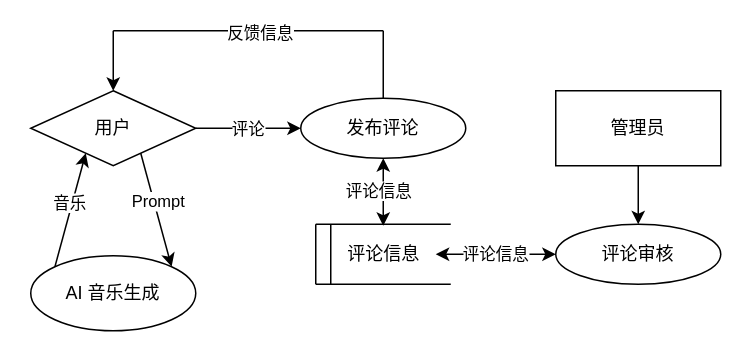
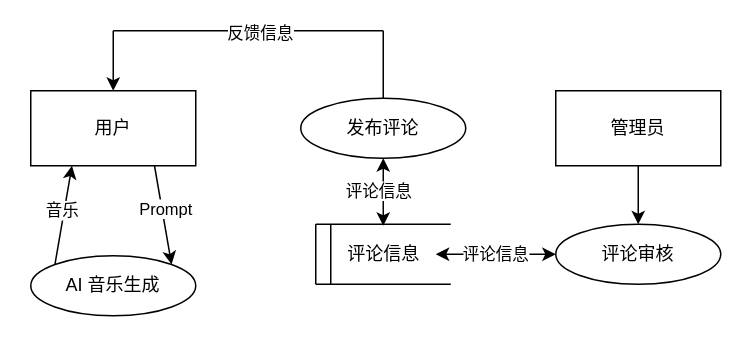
  <mxCell id="0" />
  <mxCell id="1" parent="0" />
- <mxCell id="2" value="" style="edgeStyle=none;html=1;" edge="1" parent="1" source="4" target="10"><mxGeometry relative="1" as="geometry" /></mxCell>
- <mxCell id="3" value="评论" style="edgeLabel;html=1;align=center;verticalAlign=middle;resizable=0;points=[];" vertex="1" connectable="0" parent="2"><mxGeometry x="-0.026" relative="1" as="geometry"><mxPoint as="offset" /></mxGeometry></mxCell>
- <mxCell id="4" value="用户" style="rhombus;whiteSpace=wrap;html=1;" vertex="1" parent="1"><mxGeometry x="20" y="60" width="110" height="50" as="geometry" /></mxCell>
+ <mxCell id="4" value="用户" style="rounded=0;whiteSpace=wrap;html=1;" vertex="1" parent="1"><mxGeometry x="20" y="60" width="110" height="50" as="geometry" /></mxCell>
  <mxCell id="5" value="" style="edgeStyle=none;html=1;" edge="1" parent="1" source="6" target="12"><mxGeometry relative="1" as="geometry" /></mxCell>
  <mxCell id="6" value="管理员" style="rounded=0;whiteSpace=wrap;html=1;" vertex="1" parent="1"><mxGeometry x="370" y="60" width="110" height="50" as="geometry" /></mxCell>
  <mxCell id="7" style="edgeStyle=none;html=1;startArrow=classic;startFill=1;" edge="1" parent="1" source="10"><mxGeometry relative="1" as="geometry"><mxPoint x="255" y="150" as="targetPoint" /><Array as="points"><mxPoint x="255" y="120" /></Array></mxGeometry></mxCell>
  <mxCell id="8" value="评论信息" style="edgeLabel;html=1;align=center;verticalAlign=middle;resizable=0;points=[];" vertex="1" connectable="0" parent="7"><mxGeometry x="-0.074" y="-4" relative="1" as="geometry"><mxPoint as="offset" /></mxGeometry></mxCell>
  <mxCell id="9" style="edgeStyle=none;html=1;entryX=0.5;entryY=0;entryDx=0;entryDy=0;" edge="1" parent="1" target="4"><mxGeometry relative="1" as="geometry"><mxPoint x="75" y="20" as="sourcePoint" /></mxGeometry></mxCell>
  <mxCell id="10" value="发布评论" style="ellipse;whiteSpace=wrap;html=1;" vertex="1" parent="1"><mxGeometry x="200" y="65" width="110" height="40" as="geometry" /></mxCell>
  <mxCell id="11" value="评论信息" style="edgeStyle=none;html=1;startArrow=classic;startFill=1;" edge="1" parent="1" source="12" target="17"><mxGeometry relative="1" as="geometry" /></mxCell>
  <mxCell id="12" value="评论审核" style="ellipse;whiteSpace=wrap;html=1;" vertex="1" parent="1"><mxGeometry x="370" y="149" width="110" height="40" as="geometry" /></mxCell>
- <mxCell id="13" value="AI 音乐生成" style="ellipse;whiteSpace=wrap;html=1;" vertex="1" parent="1"><mxGeometry x="20" y="170" width="110" height="50" as="geometry" /></mxCell>
+ <mxCell id="13" value="AI 音乐生成" style="ellipse;whiteSpace=wrap;html=1;" vertex="1" parent="1"><mxGeometry x="20" y="170" width="110" height="40" as="geometry" /></mxCell>
  <mxCell id="14" value="" style="endArrow=none;html=1;" edge="1" parent="1"><mxGeometry width="50" height="50" relative="1" as="geometry"><mxPoint x="210" y="149" as="sourcePoint" /><mxPoint x="300" y="149" as="targetPoint" /></mxGeometry></mxCell>
  <mxCell id="15" value="" style="endArrow=none;html=1;" edge="1" parent="1"><mxGeometry width="50" height="50" relative="1" as="geometry"><mxPoint x="210" y="189" as="sourcePoint" /><mxPoint x="210" y="149" as="targetPoint" /></mxGeometry></mxCell>
  <mxCell id="16" value="" style="endArrow=none;html=1;" edge="1" parent="1"><mxGeometry width="50" height="50" relative="1" as="geometry"><mxPoint x="210" y="189" as="sourcePoint" /><mxPoint x="300" y="189" as="targetPoint" /></mxGeometry></mxCell>
  <mxCell id="17" value="评论信息" style="text;html=1;align=center;verticalAlign=middle;resizable=0;points=[];autosize=1;strokeColor=none;fillColor=none;" vertex="1" parent="1"><mxGeometry x="220" y="154" width="70" height="30" as="geometry" /></mxCell>
  <mxCell id="18" value="" style="endArrow=none;html=1;" edge="1" parent="1"><mxGeometry width="50" height="50" relative="1" as="geometry"><mxPoint x="220" y="189" as="sourcePoint" /><mxPoint x="220" y="149" as="targetPoint" /></mxGeometry></mxCell>
  <mxCell id="19" value="" style="endArrow=none;html=1;" edge="1" parent="1"><mxGeometry width="50" height="50" relative="1" as="geometry"><mxPoint x="255" y="20" as="sourcePoint" /><mxPoint x="75" y="20" as="targetPoint" /></mxGeometry></mxCell>
  <mxCell id="20" value="反馈信息" style="edgeLabel;html=1;align=center;verticalAlign=middle;resizable=0;points=[];" vertex="1" connectable="0" parent="19"><mxGeometry x="-0.075" y="1" relative="1" as="geometry"><mxPoint as="offset" /></mxGeometry></mxCell>
  <mxCell id="21" value="" style="endArrow=none;html=1;entryX=0.5;entryY=0;entryDx=0;entryDy=0;" edge="1" parent="1" target="10"><mxGeometry width="50" height="50" relative="1" as="geometry"><mxPoint x="255" y="20" as="sourcePoint" /><mxPoint x="330" y="110" as="targetPoint" /></mxGeometry></mxCell>
  <mxCell id="22" value="" style="endArrow=classic;html=1;exitX=0.75;exitY=1;exitDx=0;exitDy=0;entryX=1;entryY=0;entryDx=0;entryDy=0;" edge="1" parent="1" source="4" target="13"><mxGeometry width="50" height="50" relative="1" as="geometry"><mxPoint x="280" y="160" as="sourcePoint" /><mxPoint x="330" y="110" as="targetPoint" /></mxGeometry></mxCell>
  <mxCell id="23" value="Prompt" style="edgeLabel;html=1;align=center;verticalAlign=middle;resizable=0;points=[];" vertex="1" connectable="0" parent="22"><mxGeometry x="-0.145" y="2" relative="1" as="geometry"><mxPoint as="offset" /></mxGeometry></mxCell>
  <mxCell id="24" value="" style="endArrow=classic;html=1;exitX=0;exitY=0;exitDx=0;exitDy=0;entryX=0.25;entryY=1;entryDx=0;entryDy=0;" edge="1" parent="1" source="13" target="4"><mxGeometry width="50" height="50" relative="1" as="geometry"><mxPoint x="280" y="160" as="sourcePoint" /><mxPoint x="330" y="110" as="targetPoint" /></mxGeometry></mxCell>
  <mxCell id="25" value="音乐" style="edgeLabel;html=1;align=center;verticalAlign=middle;resizable=0;points=[];" vertex="1" connectable="0" parent="24"><mxGeometry x="0.118" y="2" relative="1" as="geometry"><mxPoint as="offset" /></mxGeometry></mxCell>
